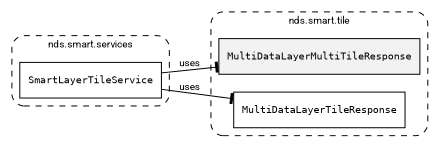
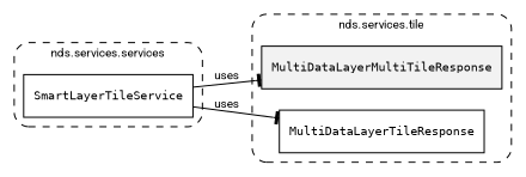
  digraph {
    fontname=Roboto
    fontsize=10
    rankdir=LR
    node [fontname=Roboto fontsize=10 shape=box]
    edge [arrowhead=tee fontname=Roboto fontsize=10]
    n1 [fillcolor="#0000000D" label=<<font face="monospace"><table align="center" border="0" cellspacing="0" cellpadding="0"><tr><td href="../../../content/packages/nds.smart.tile.html#Structure-MultiDataLayerMultiTileResponse" title="Structure defined in nds.smart.tile">MultiDataLayerMultiTileResponse</td></tr></table></font>> style=filled]
    n2 [label=<<font face="monospace"><table align="center" border="0" cellspacing="0" cellpadding="0"><tr><td href="../../../content/packages/nds.smart.tile.html#Structure-MultiDataLayerTileResponse" title="Structure defined in nds.smart.tile">MultiDataLayerTileResponse</td></tr></table></font>>]
    n3 [label=<<font face="monospace"><table align="center" border="0" cellspacing="0" cellpadding="0"><tr><td href="../../../content/packages/nds.smart.services.html#Service-SmartLayerTileService" title="Service defined in nds.smart.services">SmartLayerTileService</td></tr></table></font>>]
    subgraph cluster_1 {
-     label="nds.smart.tile"
+     label="nds.services.tile"
      style="dashed, rounded"
      n1
      n2
    }
    subgraph cluster_2 {
-     label="nds.smart.services"
+     label="nds.services.services"
      style="dashed, rounded"
      n3
    }
    n3 -> n1 [label=uses]
    n3 -> n2 [label=uses]
  }
